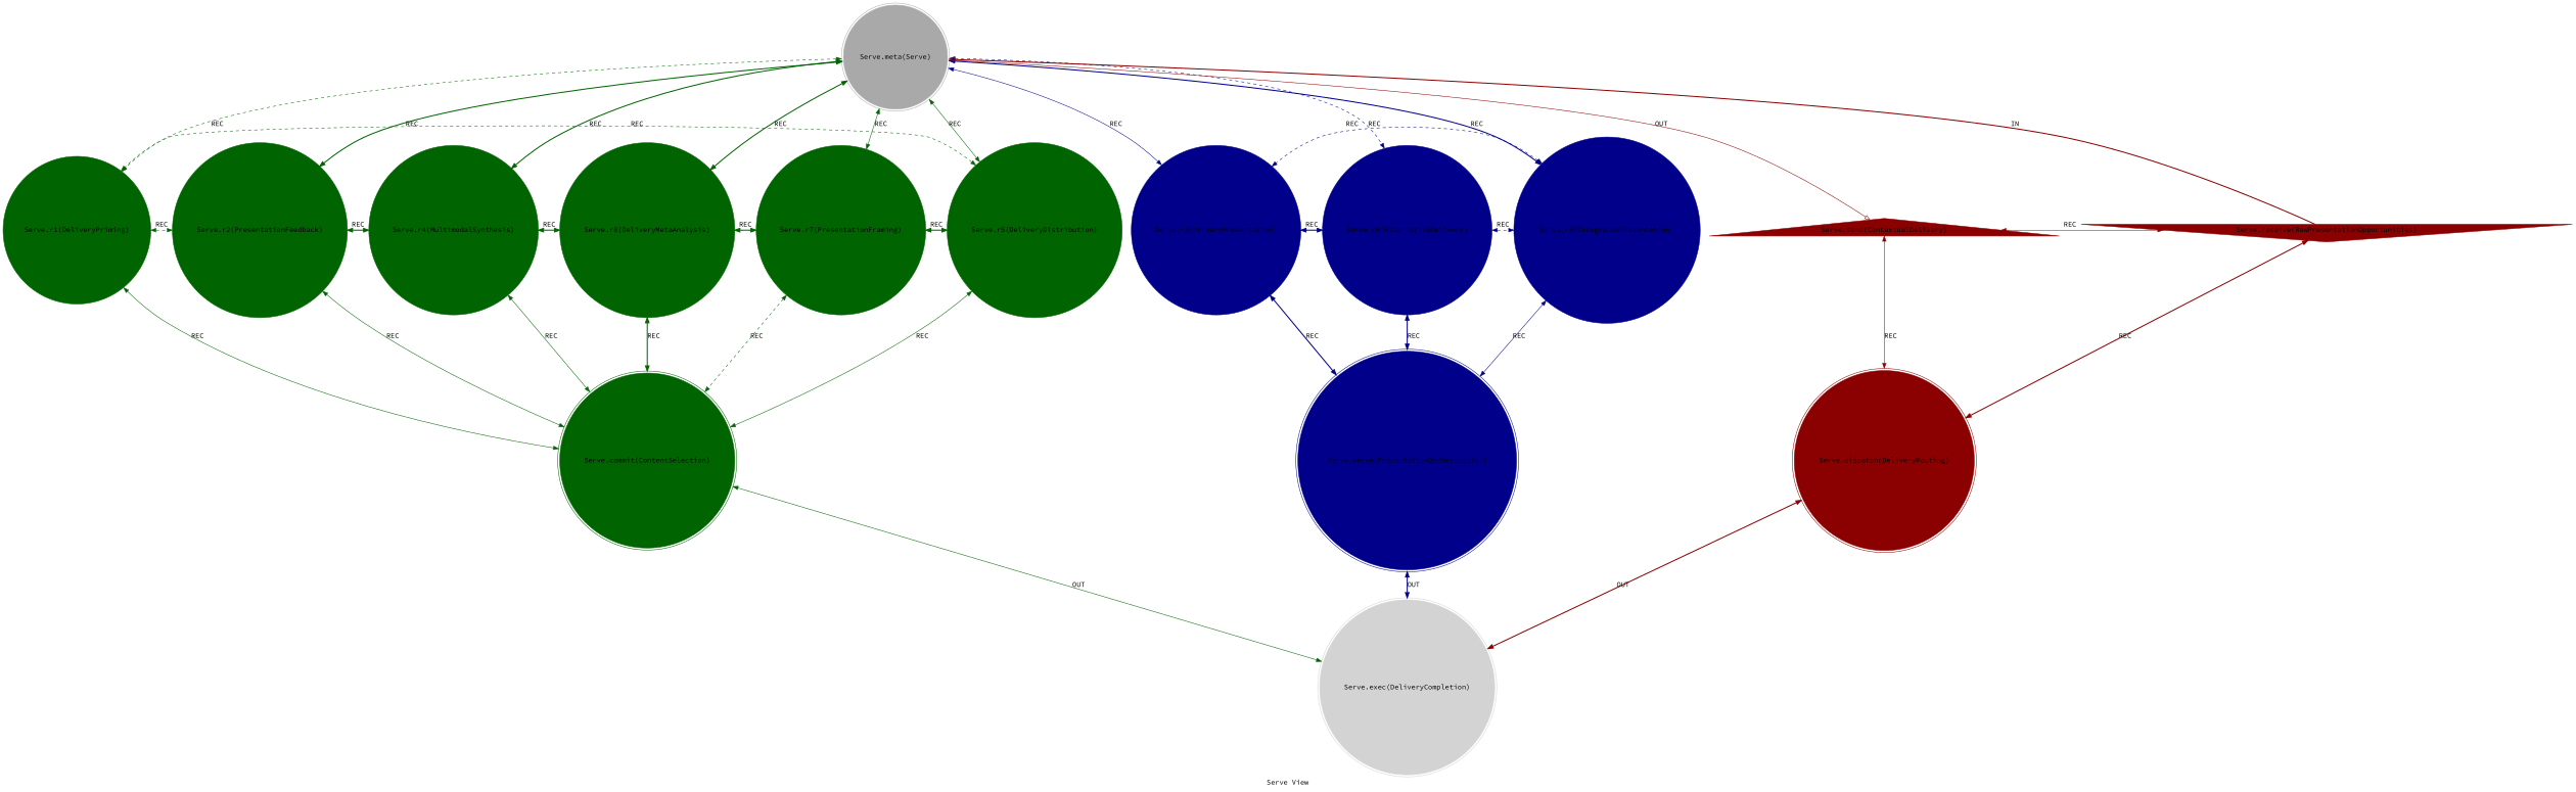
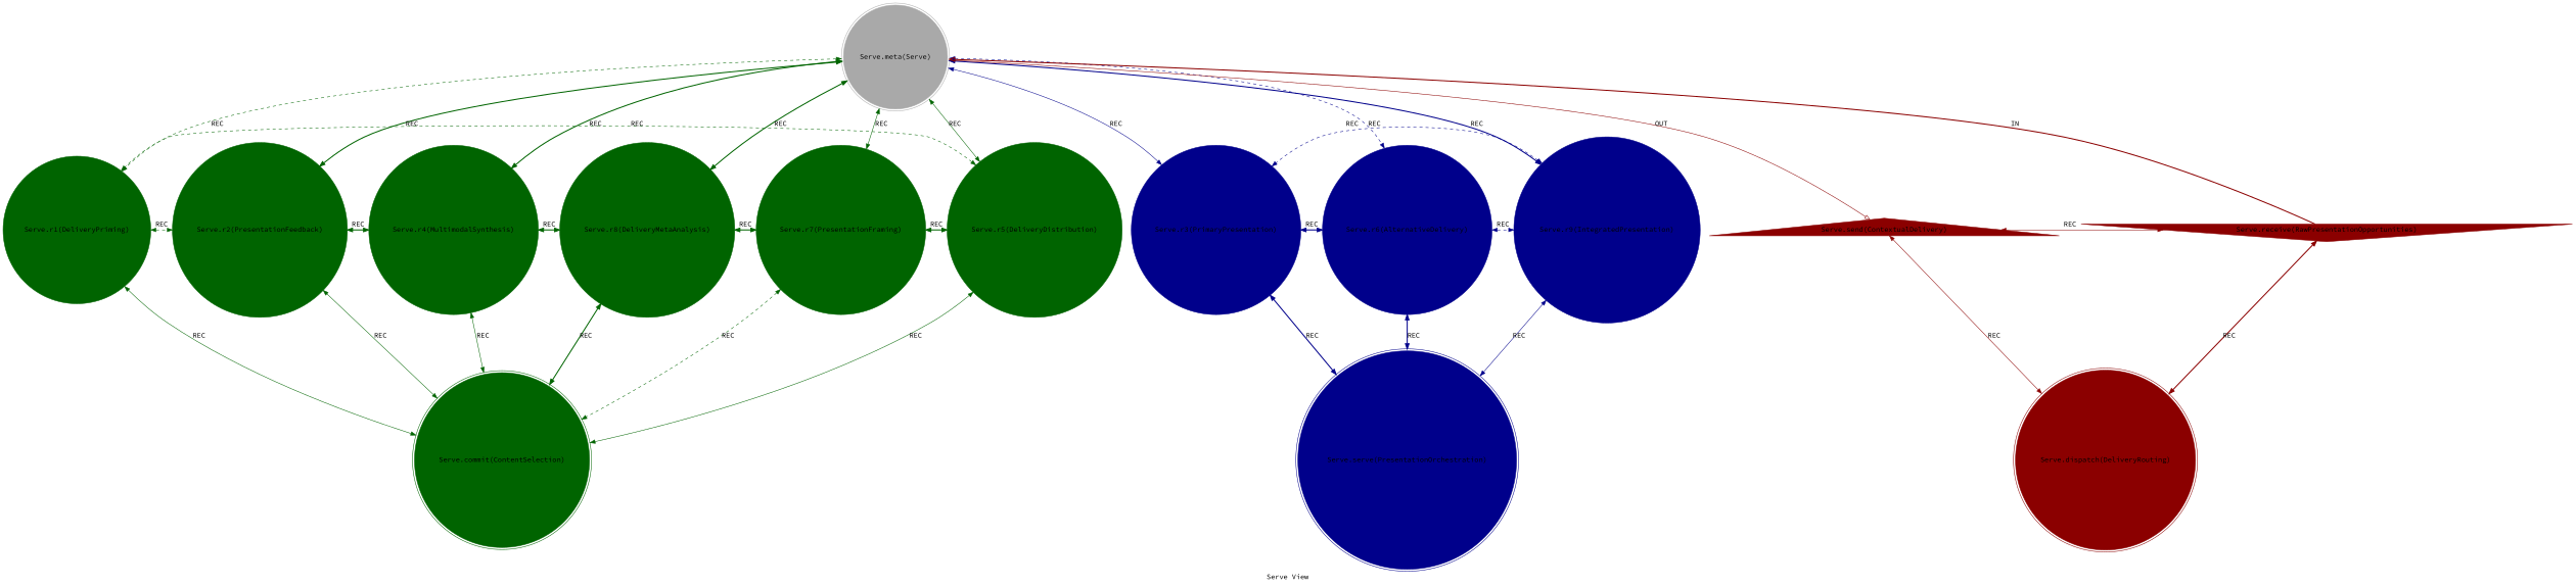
  strict digraph {
    color=lightgray
    label="Serve View"
    style=filled
    fontname="Source Code Pro"
    node [color=darkgreen shape=circle style=filled fontname="Source Code Pro"]
    edge [color=darkgreen dir=both style=bold fontname="Source Code Pro"]
    n1 [color=darkgray label="Serve.meta(Serve)" shape=doublecircle]
    n2 [label="Serve.r1(DeliveryPriming)"]
    n3 [label="Serve.r2(PresentationFeedback)"]
    n4 [label="Serve.r4(MultimodalSynthesis)"]
    n5 [label="Serve.r8(DeliveryMetaAnalysis)"]
    n6 [label="Serve.r7(PresentationFraming)"]
    n7 [label="Serve.r5(DeliveryDistribution)"]
    n8 [color=darkblue label="Serve.r3(PrimaryPresentation)"]
    n9 [color=darkblue label="Serve.r6(AlternativeDelivery)"]
    n10 [color=darkblue label="Serve.r9(IntegratedPresentation)"]
    n11 [color=darkred label="Serve.send(ContextualDelivery)" shape=triangle]
    n12 [label="Serve.commit(ContentSelection)" shape=doublecircle]
    n13 [color=darkblue label="Serve.serve(PresentationOrchestration)" shape=doublecircle]
    n14 [color=darkred label="Serve.receive(RawPresentationOpportunities)" shape=invtriangle]
    n15 [color=darkred label="Serve.dispatch(DeliveryRouting)" shape=doublecircle]
-   n16 [color=lightgray label="Serve.exec(DeliveryCompletion)" shape=doublecircle]
    n1 -> n2 [label=REC style=dashed]
    n1 -> n3 [label=REC]
    n1 -> n4 [label=REC]
    n1 -> n5 [label=REC]
    n1 -> n6 [label=REC style=solid]
    n1 -> n7 [label=REC style=solid]
    n1 -> n8 [color=darkblue label=REC style=solid]
    n1 -> n9 [color=darkblue label=REC style=dashed]
    n1 -> n10 [color=darkblue label=REC]
    n1 -> n11 [color=darkred label=OUT style=solid arrowhead=onormal dir=""]
    n2 -> n3 [constraint=false label=REC style=dashed]
    n2 -> n12 [label=REC style=solid]
    n3 -> n4 [constraint=false label=REC]
    n3 -> n12 [label=REC style=solid]
    n4 -> n5 [constraint=false label=REC]
    n4 -> n12 [label=REC style=solid]
    n5 -> n6 [constraint=false label=REC]
    n5 -> n12 [label=REC]
    n6 -> n7 [constraint=false label=REC]
    n6 -> n12 [label=REC style=dashed]
    n7 -> n2 [constraint=false label=REC style=dashed]
    n7 -> n12 [label=REC style=solid]
    n8 -> n9 [color=darkblue constraint=false label=REC]
    n8 -> n13 [color=darkblue label=REC]
    n9 -> n10 [color=darkblue constraint=false label=REC style=dashed]
    n9 -> n13 [color=darkblue label=REC]
    n10 -> n8 [color=darkblue constraint=false label=REC style=dashed]
    n10 -> n13 [color=darkblue label=REC style=solid]
    n11 -> n15 [color=darkred label=REC style=solid]
-   n12 -> n16 [label=OUT style=solid]
-   n13 -> n16 [color=darkblue label=OUT]
    n14 -> n1 [color=darkred constraint=false label=IN arrowhead=onormal dir=""]
    n14 -> n11 [color=darkred constraint=false label=REC style=solid]
    n14 -> n15 [color=darkred label=REC]
-   n15 -> n16 [color=darkred label=OUT]
  }
